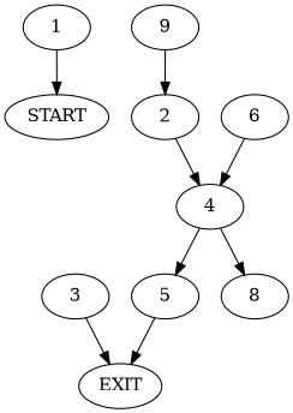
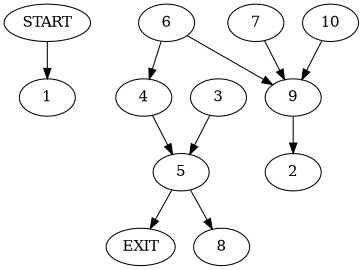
  digraph {
    n1 [label=START]
    1
    n3 [label=EXIT]
    2
    4
    3
    5
    8
    6
    9
-   1 -> n1
-   2 -> 4
+   7
+   10
+   n1 -> 1
    4 -> 5
-   3 -> n3
+   3 -> 5
    5 -> n3
-   4 -> 8
+   5 -> 8
    6 -> 4
+   6 -> 9
    9 -> 2
+   7 -> 9
+   10 -> 9
  }
